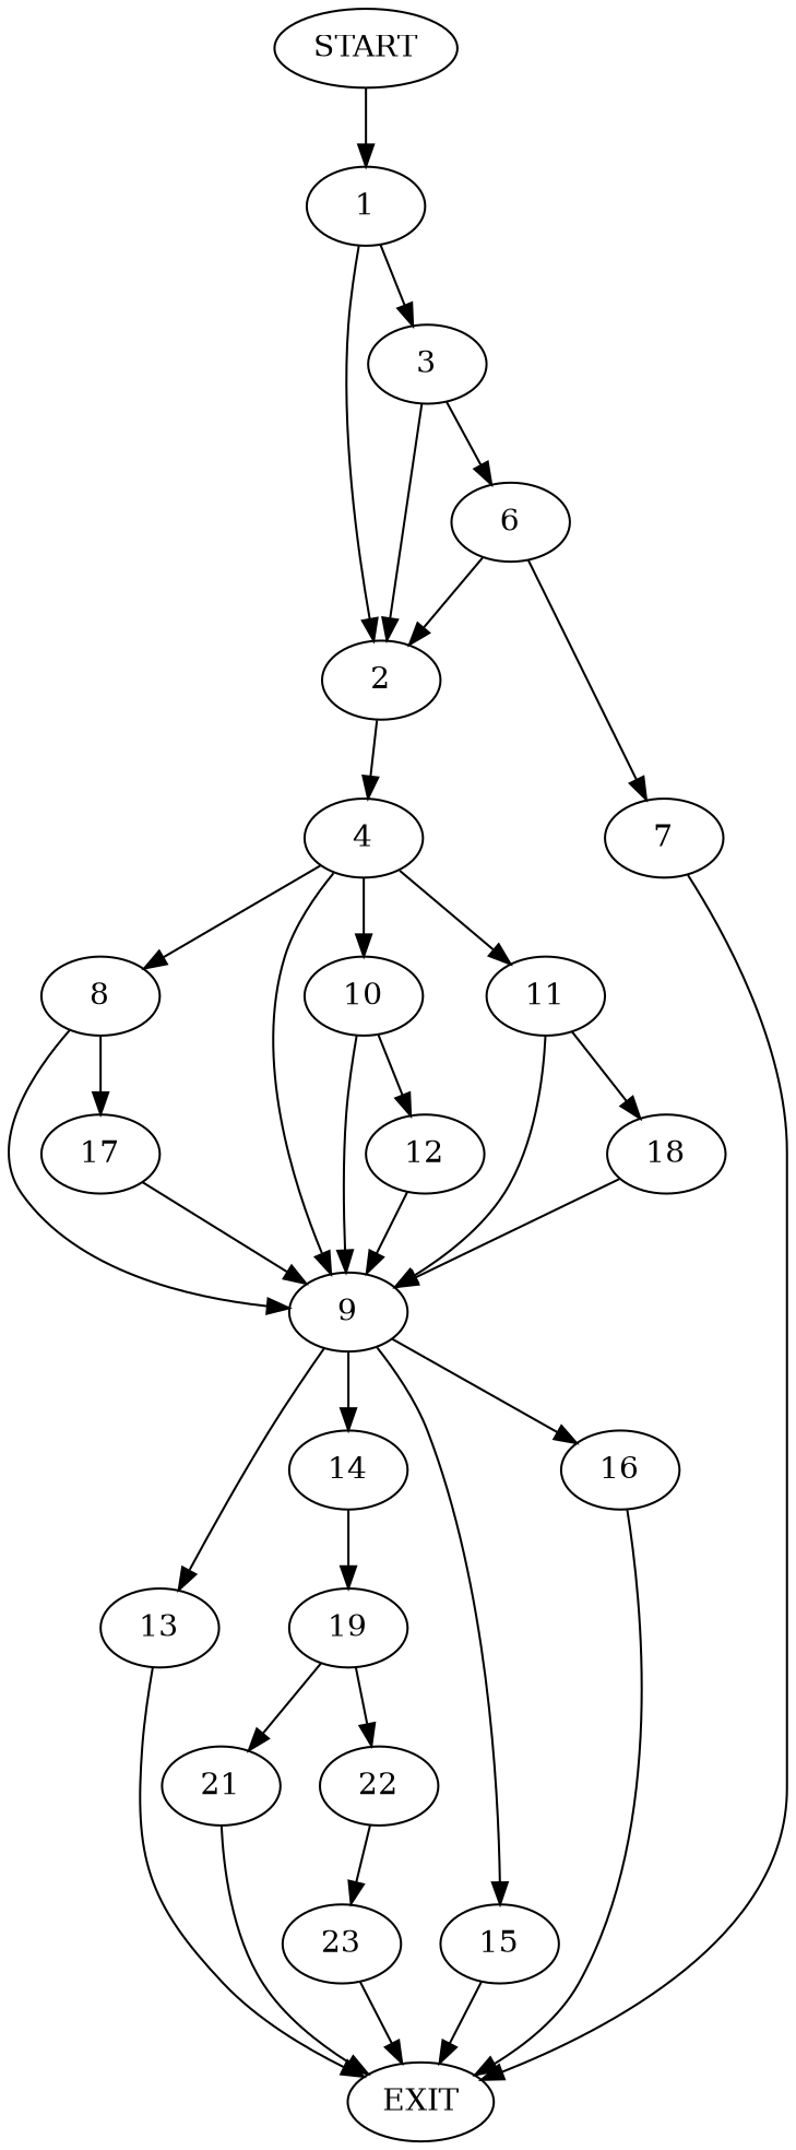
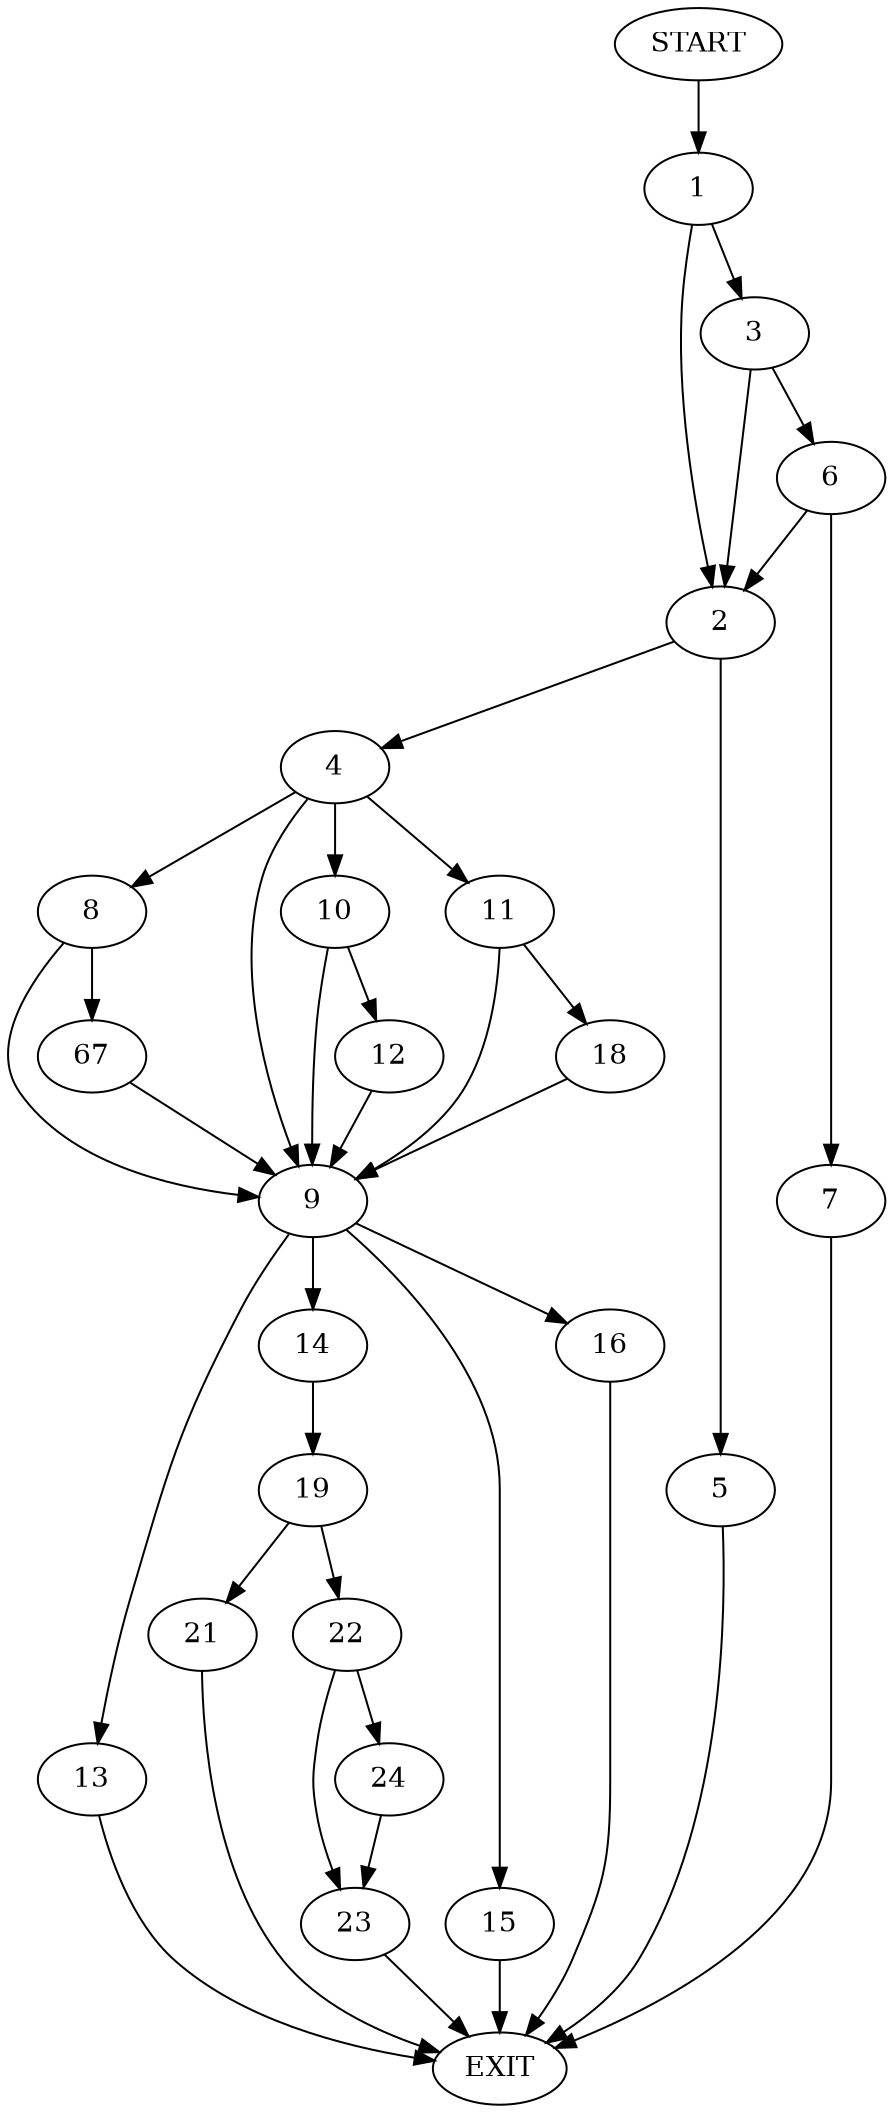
  digraph {
    n1 [label=START]
    1
    2
    3
    n5 [label=EXIT]
    4
+   5
    6
    8
    9
    10
    11
    7
-   17
+   17 [label=67]
    13
    14
    15
    16
    12
    18
    19
    21
    22
    23
+   24
    n1 -> 1
    1 -> 2
    1 -> 3
    2 -> 4
+   2 -> 5
    3 -> 2
    3 -> 6
    4 -> 8
    4 -> 9
    4 -> 10
    4 -> 11
+   5 -> n5
    6 -> 2
    6 -> 7
    8 -> 9
    8 -> 17
    9 -> 13
    9 -> 14
    9 -> 15
    9 -> 16
    10 -> 9
    10 -> 12
    11 -> 9
    11 -> 18
    7 -> n5
    17 -> 9
    13 -> n5
    14 -> 19
    15 -> n5
    16 -> n5
    12 -> 9
    18 -> 9
    19 -> 21
    19 -> 22
    21 -> n5
    22 -> 23
+   22 -> 24
    23 -> n5
+   24 -> 23
  }
